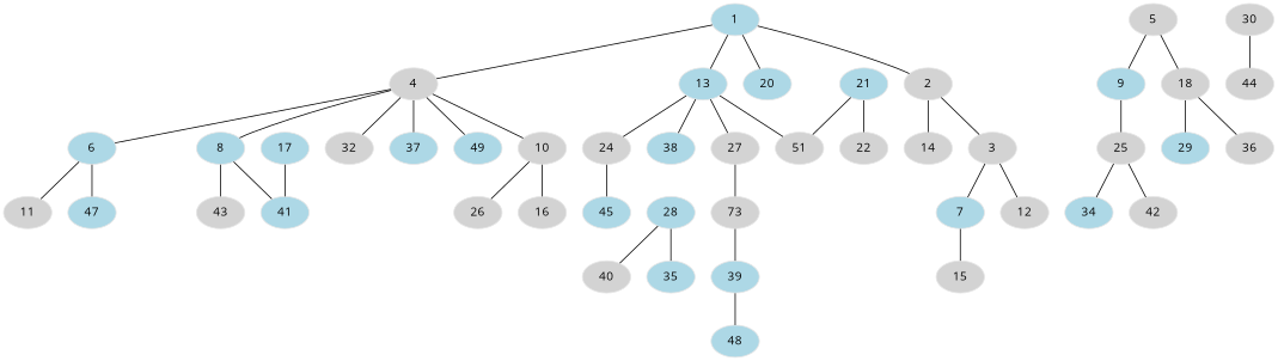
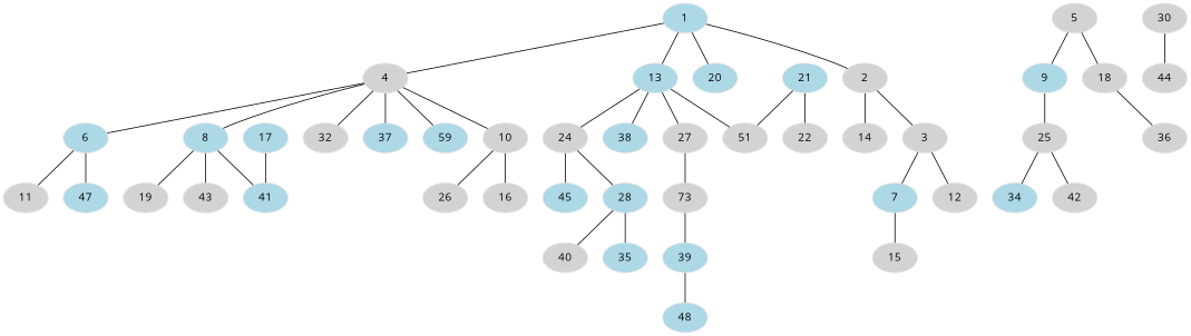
  graph {
    fontname="Open Sans"
    node [color=gray90 fillcolor=lightgrey fontname="Open Sans" style=filled]
    edge [fontname="Open Sans"]
    1 [fillcolor=lightblue]
    2
    4
    13 [fillcolor=lightblue]
    20 [fillcolor=lightblue]
    3
    14
    6 [fillcolor=lightblue]
    8 [fillcolor=lightblue]
    10
    32
    37 [fillcolor=lightblue]
-   49 [fillcolor=lightblue]
+   49 [fillcolor=lightblue label=59]
    24
    27
    38 [fillcolor=lightblue]
    51
    7 [fillcolor=lightblue]
    12
    9 [fillcolor=lightblue]
    5
    18
    15
    11
    47 [fillcolor=lightblue]
+   19
    43
    41 [fillcolor=lightblue]
    16
    26
    25
-   29 [fillcolor=lightblue]
    36
    17 [fillcolor=lightblue]
    34 [fillcolor=lightblue]
    42
    21 [fillcolor=lightblue]
    22
    28 [fillcolor=lightblue]
    45 [fillcolor=lightblue]
    n41 [label=73]
    30
    44
    35 [fillcolor=lightblue]
    40
    39 [fillcolor=lightblue]
    48 [fillcolor=lightblue]
    1 -- 2
    1 -- 4
    1 -- 13
    1 -- 20
    2 -- 3
    2 -- 14
    4 -- 6
    4 -- 8
    4 -- 10
    4 -- 32
    4 -- 37
    4 -- 49
    13 -- 24
    13 -- 27
    13 -- 38
    13 -- 51
    3 -- 7
    3 -- 12
    6 -- 11
    6 -- 47
+   8 -- 19
    8 -- 43
    8 -- 41
    10 -- 16
    10 -- 26
+   24 -- 28
    24 -- 45
    27 -- n41
    7 -- 15
    9 -- 25
    5 -- 9
    5 -- 18
-   18 -- 29
    18 -- 36
    25 -- 34
    25 -- 42
    17 -- 41
    21 -- 51
    21 -- 22
    28 -- 35
    28 -- 40
    n41 -- 39
    30 -- 44
    39 -- 48
  }
